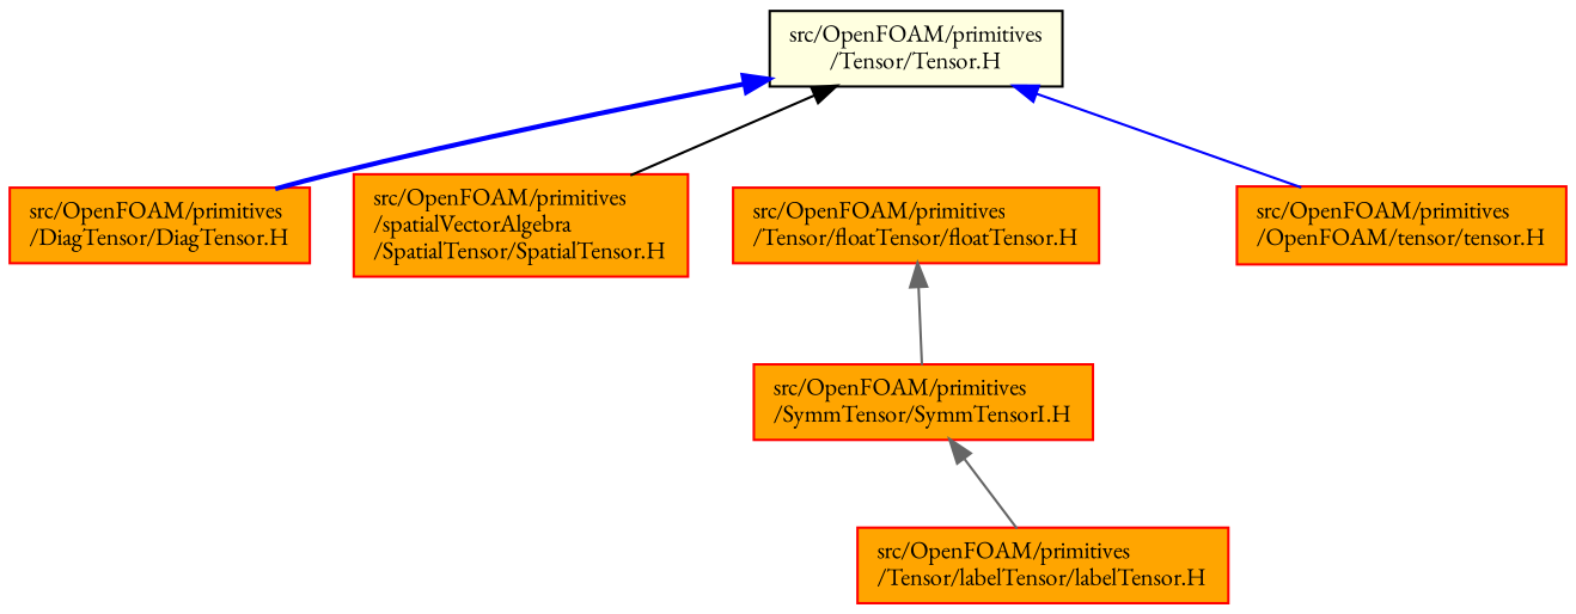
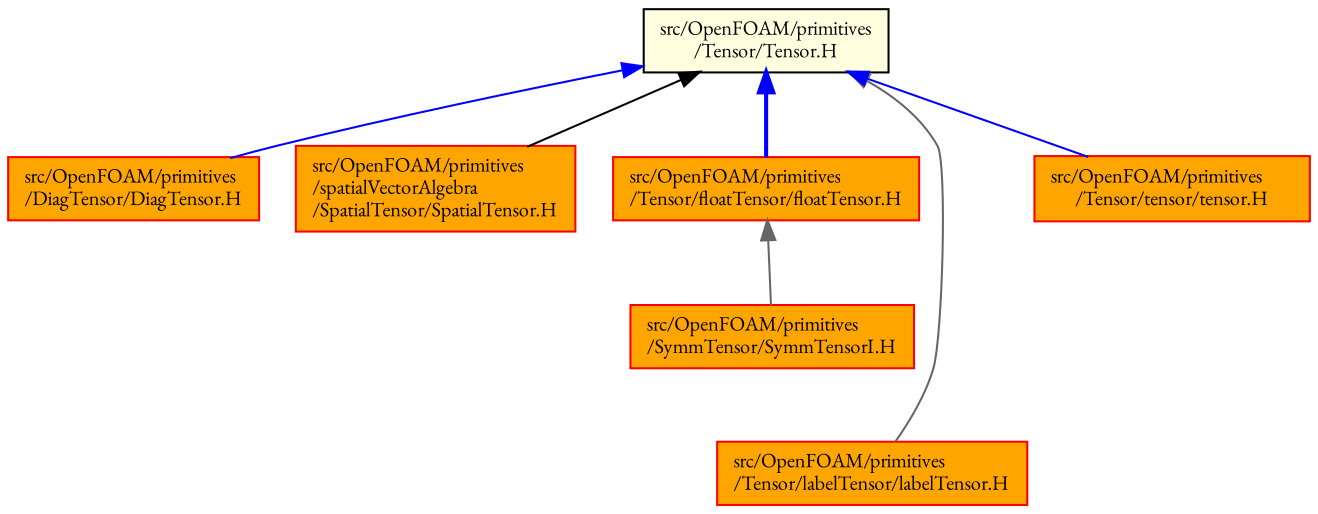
  digraph {
    fontname="EB Garamond"
    node [color=red fillcolor=orange fontname="EB Garamond" fontsize=10 shape=record style=filled]
    edge [color=blue dir=back fontname="EB Garamond" fontsize=10 labelfontname=Helvetica labelfontsize=10 style=solid]
    n1 [color=black fillcolor=lightyellow fontcolor=black height=0.2 label="src/OpenFOAM/primitives\l/Tensor/Tensor.H" width=0.4]
    n2 [height=0.2 label="src/OpenFOAM/primitives\l/DiagTensor/DiagTensor.H" width=0.4]
    n3 [height=0.2 label="src/OpenFOAM/primitives\l/spatialVectorAlgebra\l/SpatialTensor/SpatialTensor.H" width=0.4]
    n4 [height=0.2 label="src/OpenFOAM/primitives\l/Tensor/floatTensor/floatTensor.H" width=0.4]
    n5 [height=0.2 label="src/OpenFOAM/primitives\l/Tensor/labelTensor/labelTensor.H" width=0.4]
-   n6 [height=0.2 label="src/OpenFOAM/primitives\l/OpenFOAM/tensor/tensor.H" width=0.4]
+   n6 [height=0.2 label="src/OpenFOAM/primitives\l/Tensor/tensor/tensor.H" width=0.4]
    n7 [height=0.2 label="src/OpenFOAM/primitives\l/SymmTensor/SymmTensorI.H" width=0.4]
-   n1 -> n2 [style=bold]
+   n1 -> n2
    n1 -> n3 [color=black]
-   n7 -> n5 [color=gray40]
+   n1 -> n4 [style=bold]
+   n1 -> n5 [color=gray40]
    n1 -> n6
    n4 -> n7 [color=gray40]
  }
